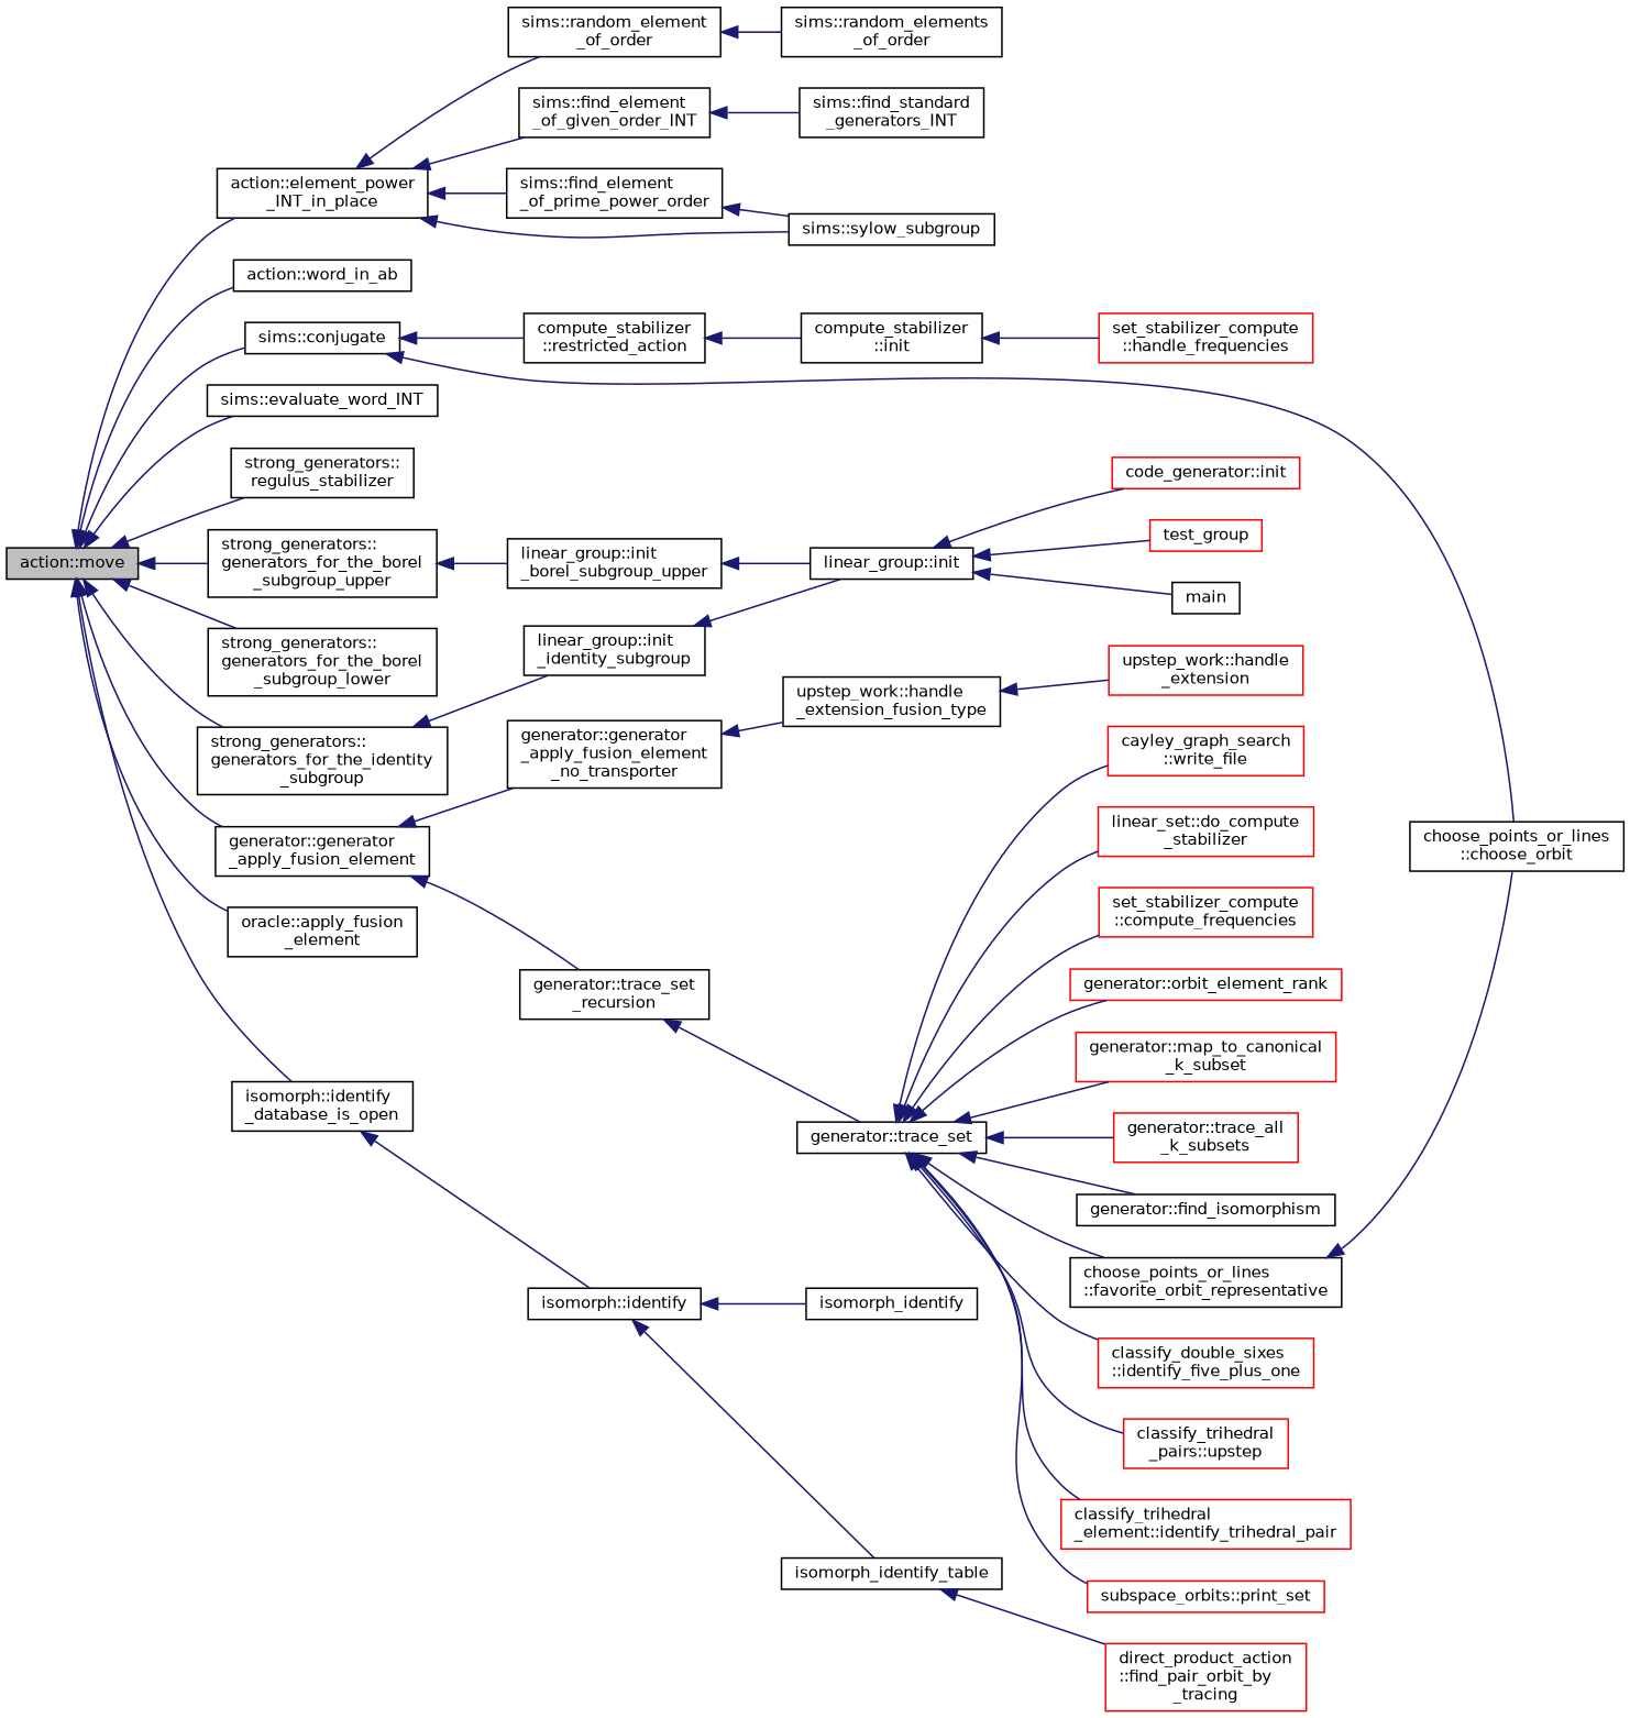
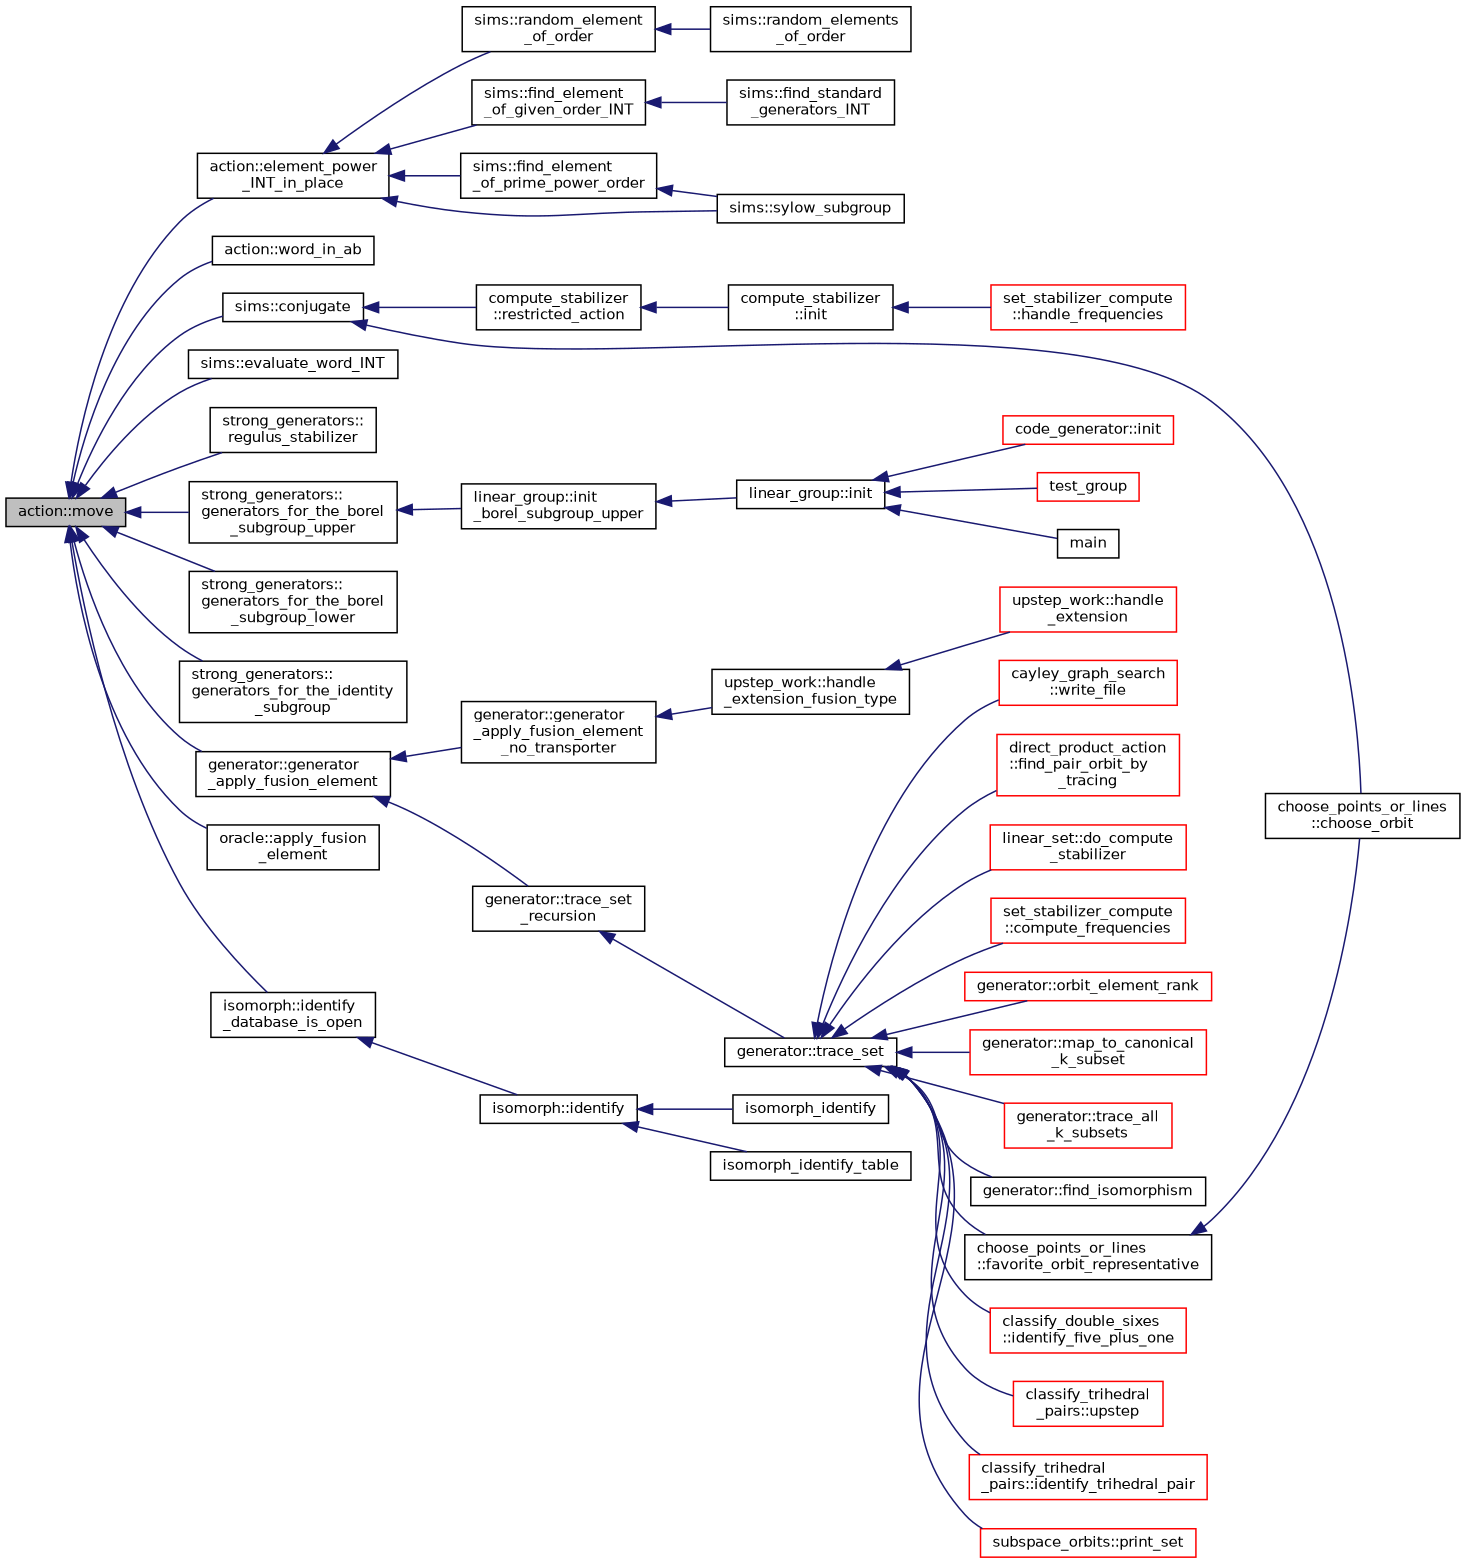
  digraph {
    rankdir=LR
    node [color=black fillcolor=white fontname=Helvetica fontsize=10 shape=record style=filled]
    edge [color=midnightblue dir=back fontname=Helvetica fontsize=10 labelfontname=Helvetica labelfontsize=10 style=solid]
    n1 [fillcolor=grey75 fontcolor=black height=0.2 label="action::move" width=0.4]
    n2 [height=0.2 label="action::element_power\l_INT_in_place" width=0.4]
    n3 [height=0.2 label="action::word_in_ab" width=0.4]
    n4 [height=0.2 label="sims::conjugate" width=0.4]
    n5 [height=0.2 label="sims::evaluate_word_INT" width=0.4]
    n6 [height=0.2 label="strong_generators::\lregulus_stabilizer" width=0.4]
    n7 [height=0.2 label="strong_generators::\lgenerators_for_the_borel\l_subgroup_upper" width=0.4]
    n8 [height=0.2 label="strong_generators::\lgenerators_for_the_borel\l_subgroup_lower" width=0.4]
    n9 [height=0.2 label="strong_generators::\lgenerators_for_the_identity\l_subgroup" width=0.4]
    n10 [height=0.2 label="generator::generator\l_apply_fusion_element" width=0.4]
    n11 [height=0.2 label="oracle::apply_fusion\l_element" width=0.4]
    n12 [height=0.2 label="isomorph::identify\l_database_is_open" width=0.4]
    n13 [height=0.2 label="sims::random_element\l_of_order" width=0.4]
    n14 [height=0.2 label="sims::find_element\l_of_given_order_INT" width=0.4]
    n15 [height=0.2 label="sims::find_element\l_of_prime_power_order" width=0.4]
    n16 [height=0.2 label="sims::sylow_subgroup" width=0.4]
    n17 [height=0.2 label="compute_stabilizer\l::restricted_action" width=0.4]
    n18 [height=0.2 label="choose_points_or_lines\l::choose_orbit" width=0.4]
    n19 [height=0.2 label="linear_group::init\l_borel_subgroup_upper" width=0.4]
-   n20 [height=0.2 label="linear_group::init\l_identity_subgroup" width=0.4]
    n21 [height=0.2 label="generator::generator\l_apply_fusion_element\l_no_transporter" width=0.4]
    n22 [height=0.2 label="generator::trace_set\l_recursion" width=0.4]
    n23 [height=0.2 label="isomorph::identify" width=0.4]
    n24 [height=0.2 label="sims::random_elements\l_of_order" width=0.4]
    n25 [height=0.2 label="sims::find_standard\l_generators_INT" width=0.4]
    n26 [height=0.2 label="compute_stabilizer\l::init" width=0.4]
    n27 [color=red height=0.2 label="set_stabilizer_compute\l::handle_frequencies" width=0.4]
    n28 [height=0.2 label="linear_group::init" width=0.4]
    n29 [color=red height=0.2 label="code_generator::init" width=0.4]
    n30 [color=red height=0.2 label=test_group width=0.4]
    n31 [height=0.2 label=main width=0.4]
    n32 [height=0.2 label="upstep_work::handle\l_extension_fusion_type" width=0.4]
    n33 [height=0.2 label="generator::trace_set" width=0.4]
    n34 [color=red height=0.2 label="upstep_work::handle\l_extension" width=0.4]
    n35 [color=red height=0.2 label="cayley_graph_search\l::write_file" width=0.4]
    n36 [color=red height=0.2 label="direct_product_action\l::find_pair_orbit_by\l_tracing" width=0.4]
    n37 [color=red height=0.2 label="linear_set::do_compute\l_stabilizer" width=0.4]
    n38 [color=red height=0.2 label="set_stabilizer_compute\l::compute_frequencies" width=0.4]
    n39 [color=red height=0.2 label="generator::orbit_element_rank" width=0.4]
    n40 [color=red height=0.2 label="generator::map_to_canonical\l_k_subset" width=0.4]
    n41 [color=red height=0.2 label="generator::trace_all\l_k_subsets" width=0.4]
    n42 [height=0.2 label="generator::find_isomorphism" width=0.4]
    n43 [height=0.2 label="choose_points_or_lines\l::favorite_orbit_representative" width=0.4]
    n44 [color=red height=0.2 label="classify_double_sixes\l::identify_five_plus_one" width=0.4]
    n45 [color=red height=0.2 label="classify_trihedral\l_pairs::upstep" width=0.4]
-   n46 [color=red height=0.2 label="classify_trihedral\l_element::identify_trihedral_pair" width=0.4]
+   n46 [color=red height=0.2 label="classify_trihedral\l_pairs::identify_trihedral_pair" width=0.4]
    n47 [color=red height=0.2 label="subspace_orbits::print_set" width=0.4]
    n48 [height=0.2 label=isomorph_identify width=0.4]
    n49 [height=0.2 label=isomorph_identify_table width=0.4]
    n1 -> n2
    n1 -> n3
    n1 -> n4
    n1 -> n5
    n1 -> n6
    n1 -> n7
    n1 -> n8
    n1 -> n9
    n1 -> n10
    n1 -> n11
    n1 -> n12
    n2 -> n13
    n2 -> n14
    n2 -> n15
    n2 -> n16
    n4 -> n17
    n4 -> n18
    n7 -> n19
-   n9 -> n20
    n10 -> n21
    n10 -> n22
    n12 -> n23
    n13 -> n24
    n14 -> n25
    n15 -> n16
    n17 -> n26
    n19 -> n28
-   n20 -> n28
    n21 -> n32
    n22 -> n33
    n23 -> n48
    n23 -> n49
    n26 -> n27
    n28 -> n29
    n28 -> n30
    n28 -> n31
    n32 -> n34
    n33 -> n35
-   n49 -> n36
+   n33 -> n36
    n33 -> n37
    n33 -> n38
    n33 -> n39
    n33 -> n40
    n33 -> n41
    n33 -> n42
    n33 -> n43
    n33 -> n44
    n33 -> n45
    n33 -> n46
    n33 -> n47
    n43 -> n18
  }
